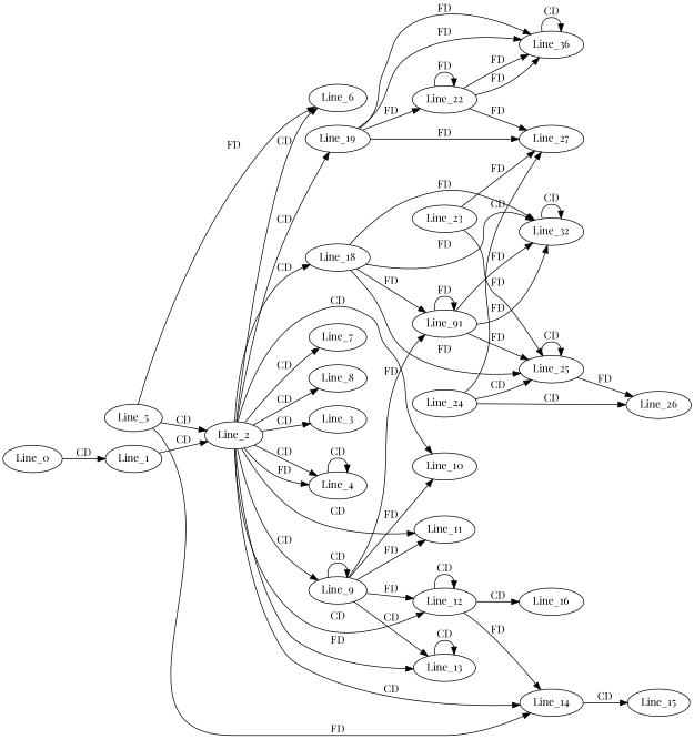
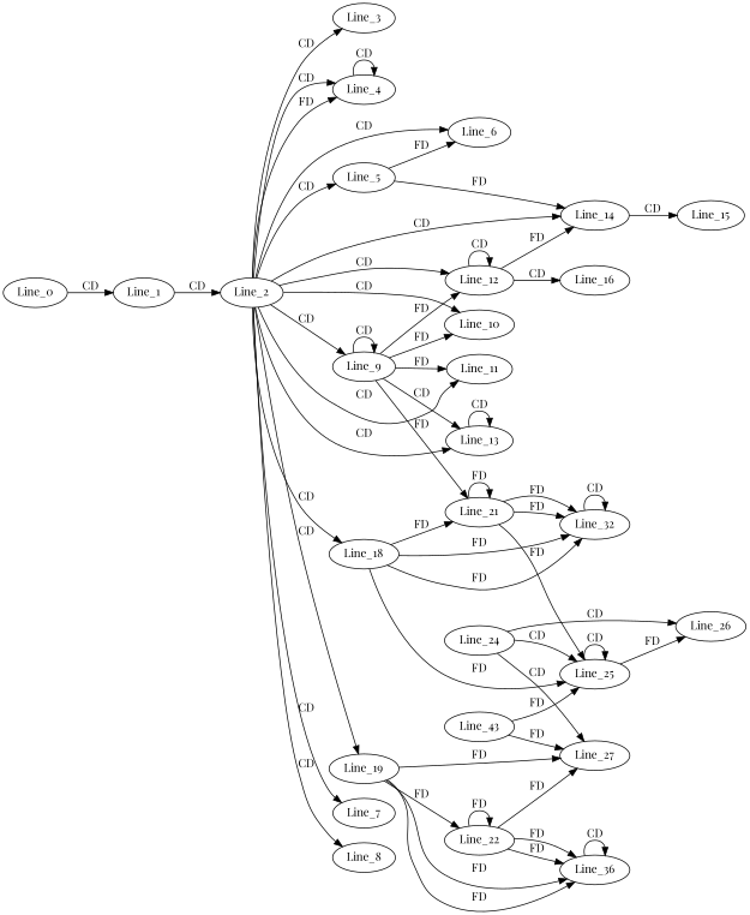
  digraph {
    fontname="Playfair Display"
    rankdir=LR
    node [fontname="Playfair Display"]
    edge [fontname="Playfair Display"]
    Line_0
    Line_1
    Line_2
    Line_3
    Line_4
    Line_5
    Line_6
    Line_7
    Line_8
    Line_9
    Line_10
    Line_11
    Line_12
    Line_13
    Line_14
    Line_18
    Line_19
-   Line_21 [label=Line_91]
+   Line_21
    Line_16
    Line_15
    Line_25
    Line_32
    Line_22
    Line_27
    Line_36
    Line_26
    Line_24
-   Line_23
+   Line_23 [label=Line_43]
    Line_0 -> Line_1 [label=CD]
    Line_1 -> Line_2 [label=CD]
    Line_2 -> Line_3 [label=CD]
    Line_2 -> Line_4 [label=CD]
    Line_2 -> Line_4 [label=FD]
-   Line_5 -> Line_2 [label=CD]
+   Line_2 -> Line_5 [label=CD]
    Line_2 -> Line_6 [label=CD]
    Line_2 -> Line_7 [label=CD]
    Line_2 -> Line_8 [label=CD]
    Line_2 -> Line_9 [label=CD]
    Line_2 -> Line_10 [label=CD]
    Line_2 -> Line_11 [label=CD]
    Line_2 -> Line_12 [label=CD]
-   Line_2 -> Line_13 [label=FD]
+   Line_2 -> Line_13 [label=CD]
    Line_2 -> Line_14 [label=CD]
    Line_2 -> Line_18 [label=CD]
    Line_2 -> Line_19 [label=CD]
    Line_4 -> Line_4 [label=CD]
    Line_5 -> Line_6 [label=FD]
    Line_5 -> Line_14 [label=FD]
    Line_9 -> Line_9 [label=CD]
    Line_9 -> Line_10 [label=FD]
    Line_9 -> Line_11 [label=FD]
    Line_9 -> Line_12 [label=FD]
    Line_9 -> Line_13 [label=CD]
    Line_9 -> Line_21 [label=FD]
    Line_12 -> Line_12 [label=CD]
    Line_12 -> Line_14 [label=FD]
    Line_12 -> Line_16 [label=CD]
    Line_13 -> Line_13 [label=CD]
    Line_14 -> Line_15 [label=CD]
    Line_18 -> Line_21 [label=FD]
    Line_18 -> Line_25 [label=FD]
    Line_18 -> Line_32 [label=FD]
    Line_18 -> Line_32 [label=FD]
    Line_19 -> Line_22 [label=FD]
    Line_19 -> Line_27 [label=FD]
    Line_19 -> Line_36 [label=FD]
    Line_19 -> Line_36 [label=FD]
    Line_21 -> Line_21 [label=FD]
    Line_21 -> Line_25 [label=FD]
    Line_21 -> Line_32 [label=FD]
    Line_21 -> Line_32 [label=FD]
    Line_25 -> Line_25 [label=CD]
    Line_25 -> Line_26 [label=FD]
    Line_32 -> Line_32 [label=CD]
    Line_22 -> Line_22 [label=FD]
    Line_22 -> Line_27 [label=FD]
    Line_22 -> Line_36 [label=FD]
    Line_22 -> Line_36 [label=FD]
    Line_36 -> Line_36 [label=CD]
    Line_24 -> Line_25 [label=CD]
    Line_24 -> Line_27 [label=CD]
    Line_24 -> Line_26 [label=CD]
    Line_23 -> Line_25 [label=FD]
    Line_23 -> Line_27 [label=FD]
  }
